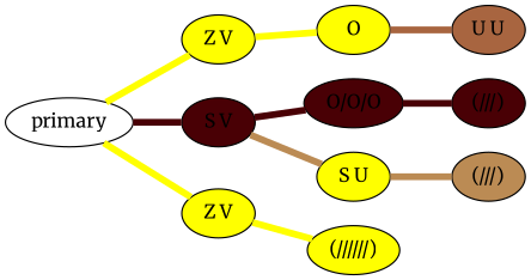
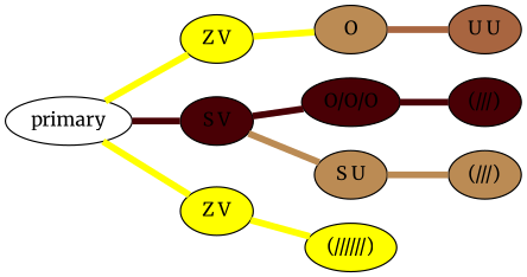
  graph {
    fontname=Merriweather
    rankdir=LR
    node [fillcolor=yellow fontname=Merriweather style=filled]
    edge [color=yellow fontname=Merriweather penwidth=5]
    n1 [label="Z V"]
-   n2 [label=O]
+   n2 [fillcolor="#BB8B54" label=O]
    primary [fillcolor="" style=""]
    n4 [fillcolor="#490005" label="S V"]
    n5 [label="Z V"]
    n6 [fillcolor="#490005" label="O/O/O"]
-   n7 [label="S U"]
+   n7 [fillcolor="#BB8B54" label="S U"]
    n8 [fillcolor="#A86540" label="U U"]
    n9 [label="(//////)"]
    n10 [fillcolor="#490005" label="(///)"]
    n11 [fillcolor="#BB8B54" label="(///)"]
    n1 -- n2
    n2 -- n8 [color="#A86540"]
    primary -- n1
    primary -- n4 [color="#490005"]
    primary -- n5
    n4 -- n6 [color="#490005"]
    n4 -- n7 [color="#BB8B54"]
    n5 -- n9
    n6 -- n10 [color="#490005"]
    n7 -- n11 [color="#BB8B54"]
  }
